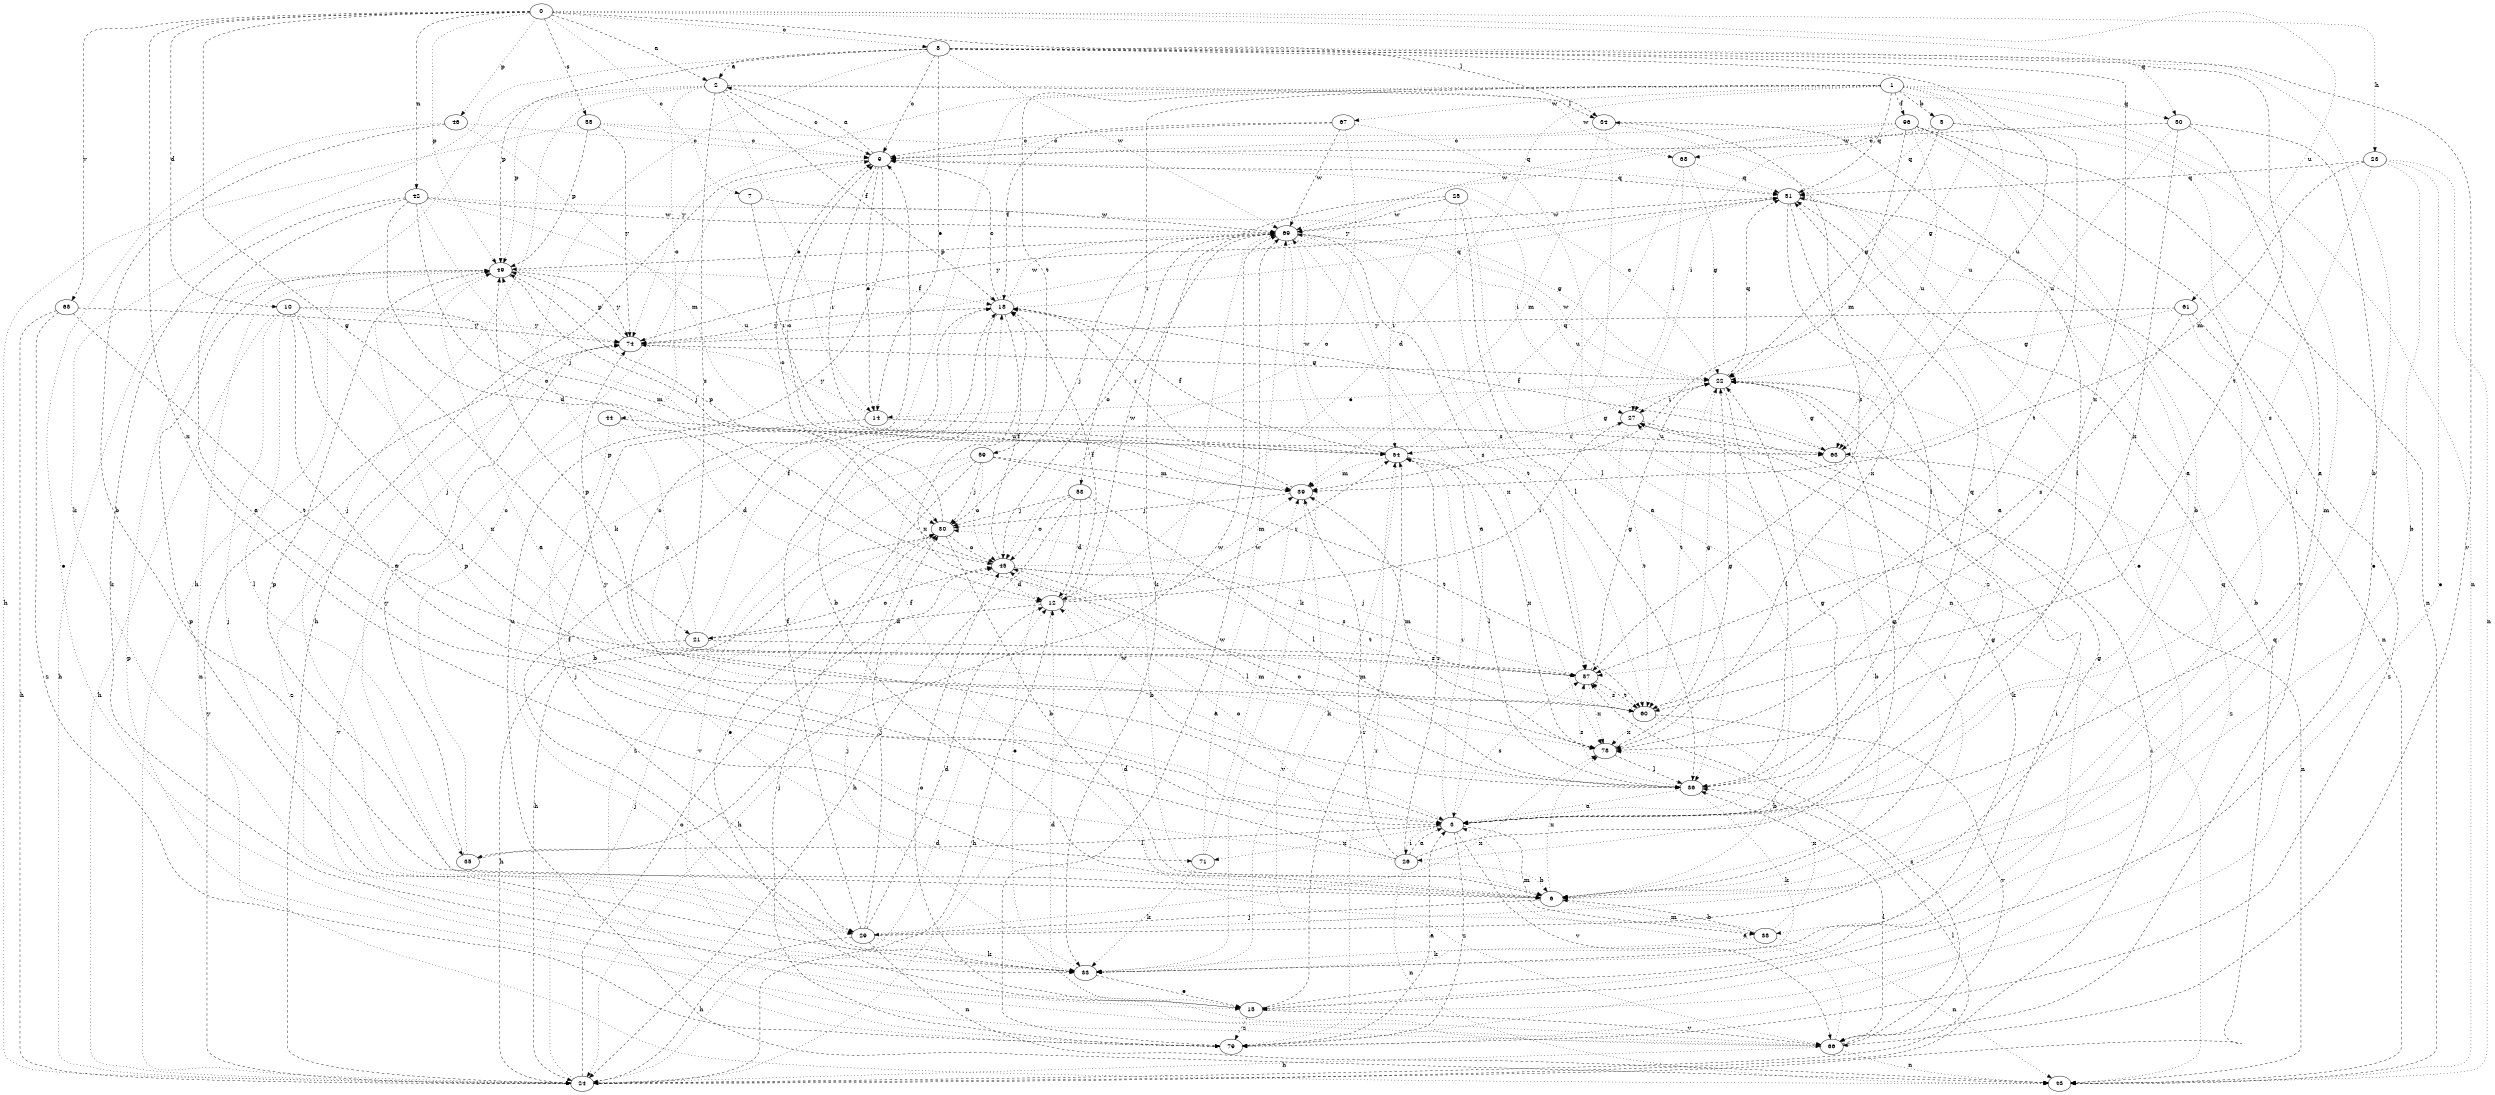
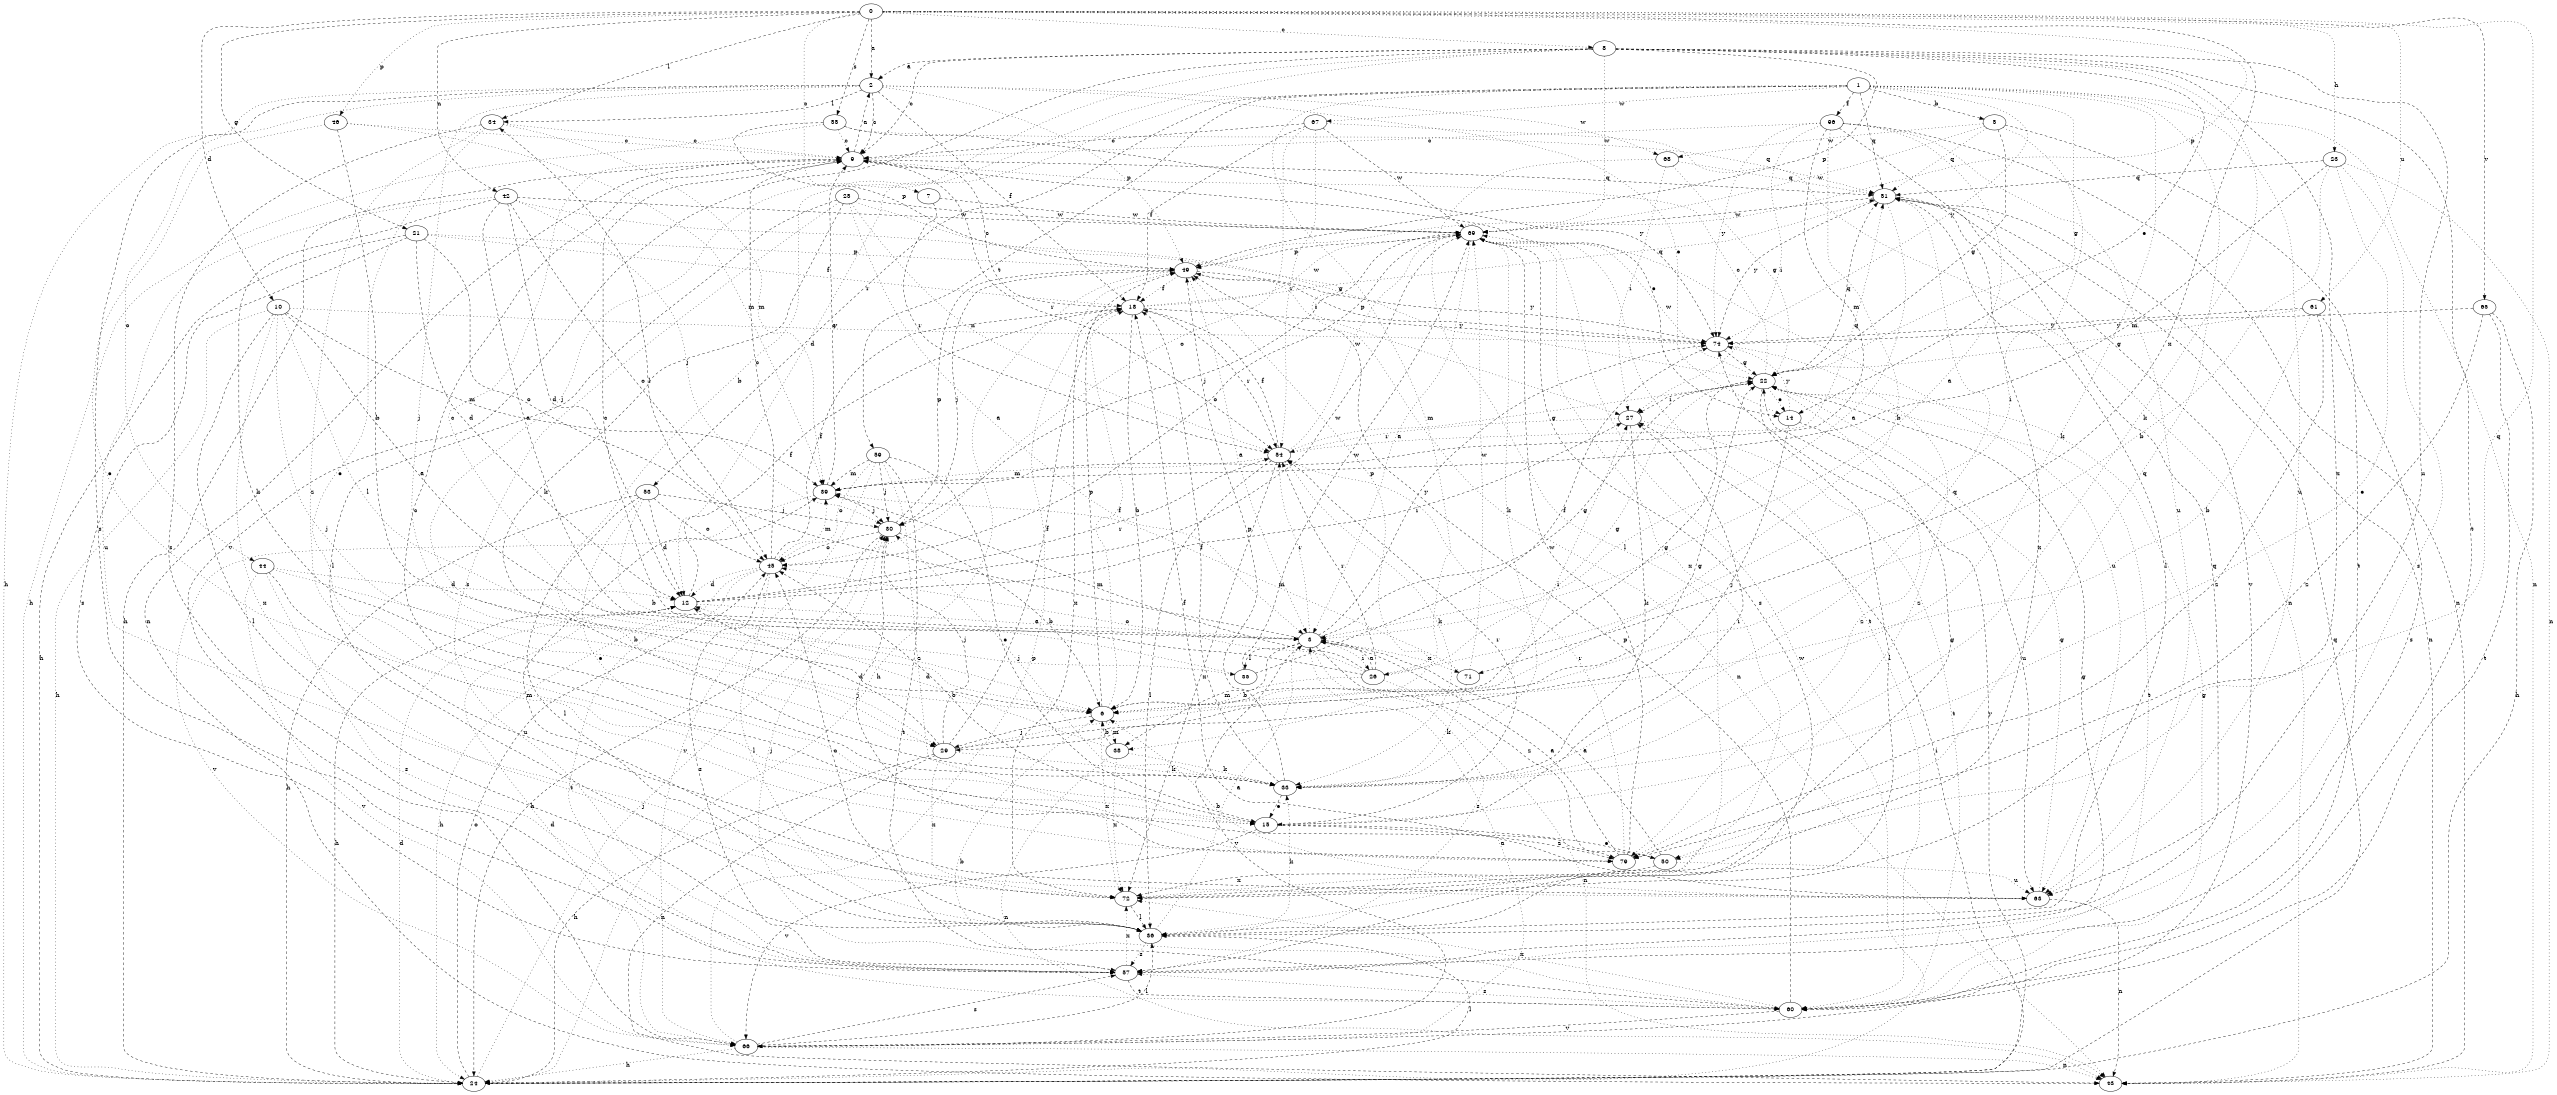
  strict digraph {
    edge [style=dashed]
    0
    2
    7
    8
    10
    21
    23
    34
    42
    46
    49
    50
    55
    61
    65
    71
    9
    14
    18
    24
    29
    44
    57
    68
    54
    69
    33
    63
    66
    60
    6
-   72 [label=78]
+   72
    74
    3
    35
    36
    39
    12
    45
    43
    51
    15
    79
    22
    30
    1
    5
    n48 [label=96]
    38
    53
    59
    67
    26
    27
    25
    0 -> 2 [label=a]
    0 -> 7 [label=c style=dotted]
    0 -> 8 [label=c style=dotted]
    0 -> 10 [label=d]
    0 -> 21 [label=g]
    0 -> 23 [label=h style=dotted]
    0 -> 34 [label=l]
    0 -> 42 [label=n]
    0 -> 46 [label=p style=dotted]
    0 -> 49 [label=p style=dotted]
    0 -> 50 [label=q style=dotted]
    0 -> 55 [label=s]
    0 -> 61 [label=u style=dotted]
    0 -> 65 [label=v]
    0 -> 71 [label=x]
    2 -> 34 [label=l]
    2 -> 49 [label=p style=dotted]
    2 -> 9 [label=c]
    2 -> 14 [label=e style=dotted]
    2 -> 18 [label=f]
    2 -> 24 [label=h style=dotted]
    2 -> 29 [label=j style=dotted]
    2 -> 44 [label=o style=dotted]
    2 -> 57 [label=s]
    2 -> 68 [label=w style=dotted]
    7 -> 54 [label=r]
    7 -> 69 [label=w]
    8 -> 2 [label=a]
    8 -> 49 [label=p]
    8 -> 9 [label=c]
    8 -> 14 [label=e]
    8 -> 29 [label=j style=dotted]
    8 -> 69 [label=w style=dotted]
    8 -> 33 [label=k style=dotted]
    8 -> 63 [label=u]
    8 -> 66 [label=v]
    8 -> 60 [label=t]
    8 -> 6 [label=b style=dotted]
    8 -> 72 [label=x]
    10 -> 24 [label=h style=dotted]
    10 -> 29 [label=j style=dotted]
    10 -> 72 [label=x style=dotted]
    10 -> 74 [label=y style=dotted]
    10 -> 3 [label=a]
    10 -> 35 [label=l style=dotted]
    10 -> 36 [label=l]
    10 -> 39 [label=m]
    21 -> 49 [label=p style=dotted]
    21 -> 18 [label=f style=dotted]
    21 -> 24 [label=h]
    21 -> 57 [label=s]
-   12 -> 21 [label=d]
+   21 -> 12 [label=d]
    21 -> 45 [label=o]
    23 -> 57 [label=s style=dotted]
    23 -> 6 [label=b style=dotted]
    23 -> 39 [label=m]
    23 -> 43 [label=n style=dotted]
    23 -> 51 [label=q]
    23 -> 15 [label=e style=dotted]
    34 -> 9 [label=c style=dotted]
    34 -> 57 [label=s]
    34 -> 39 [label=m style=dotted]
    34 -> 15 [label=e style=dotted]
    34 -> 79 [label=z style=dotted]
    42 -> 69 [label=w]
    42 -> 33 [label=k]
    42 -> 63 [label=u style=dotted]
    42 -> 3 [label=a]
    42 -> 12 [label=d]
    42 -> 45 [label=o]
    42 -> 22 [label=g style=dotted]
    42 -> 30 [label=j style=dotted]
    46 -> 9 [label=c style=dotted]
    46 -> 6 [label=b]
    46 -> 39 [label=m style=dotted]
    46 -> 15 [label=e style=dotted]
    49 -> 18 [label=f style=dotted]
    49 -> 24 [label=h style=dotted]
    49 -> 74 [label=y]
    49 -> 3 [label=a style=dotted]
    49 -> 43 [label=n style=dotted]
    49 -> 30 [label=j]
    50 -> 9 [label=c]
    50 -> 63 [label=u style=dotted]
    50 -> 72 [label=x]
    50 -> 3 [label=a]
-   50 -> 15 [label=e]
+   15 -> 50 [label=e]
    55 -> 49 [label=p]
    55 -> 9 [label=c style=dotted]
    55 -> 24 [label=h style=dotted]
    55 -> 74 [label=y]
    55 -> 51 [label=q style=dotted]
    61 -> 57 [label=s]
    61 -> 6 [label=b style=dotted]
    61 -> 74 [label=y]
    61 -> 79 [label=z]
    61 -> 22 [label=g style=dotted]
    65 -> 24 [label=h]
    65 -> 60 [label=t]
    65 -> 74 [label=y]
    65 -> 79 [label=z]
    71 -> 69 [label=w style=dotted]
    71 -> 33 [label=k style=dotted]
    71 -> 39 [label=m style=dotted]
    9 -> 2 [label=a]
    9 -> 14 [label=e]
    9 -> 24 [label=h]
    9 -> 54 [label=r]
-   9 -> 43 [label=u]
+   9 -> 43 [label=n]
    9 -> 51 [label=q]
    14 -> 29 [label=j]
    14 -> 63 [label=u]
    14 -> 74 [label=y style=dotted]
    18 -> 9 [label=c]
    18 -> 54 [label=r]
    18 -> 69 [label=w style=dotted]
    18 -> 6 [label=b]
    18 -> 72 [label=x]
    18 -> 74 [label=y]
    18 -> 51 [label=q style=dotted]
    24 -> 69 [label=w style=dotted]
    24 -> 74 [label=y]
    24 -> 36 [label=l]
    24 -> 12 [label=d style=dotted]
    24 -> 45 [label=o]
    24 -> 51 [label=q]
    24 -> 30 [label=j style=dotted]
    24 -> 27 [label=i]
    29 -> 18 [label=f]
    29 -> 24 [label=h]
    29 -> 33 [label=k style=dotted]
    29 -> 72 [label=x style=dotted]
    29 -> 12 [label=d]
    29 -> 43 [label=n]
    29 -> 22 [label=g]
    29 -> 30 [label=j]
    29 -> 27 [label=i style=dotted]
    44 -> 57 [label=s style=dotted]
    44 -> 63 [label=u]
    44 -> 66 [label=v style=dotted]
    44 -> 6 [label=b style=dotted]
    44 -> 12 [label=d style=dotted]
    57 -> 60 [label=t]
    57 -> 72 [label=x style=dotted]
    57 -> 22 [label=g]
    57 -> 30 [label=j style=dotted]
    68 -> 36 [label=l style=dotted]
    68 -> 51 [label=q style=dotted]
    68 -> 22 [label=g style=dotted]
    68 -> 27 [label=i style=dotted]
    54 -> 18 [label=f]
    54 -> 69 [label=w style=dotted]
    54 -> 33 [label=k style=dotted]
    54 -> 72 [label=x]
    54 -> 36 [label=l]
    54 -> 39 [label=m style=dotted]
    54 -> 51 [label=q style=dotted]
    54 -> 22 [label=g style=dotted]
    69 -> 49 [label=p]
    69 -> 57 [label=s]
    69 -> 33 [label=k style=dotted]
    69 -> 63 [label=u style=dotted]
    69 -> 60 [label=t style=dotted]
    69 -> 72 [label=x style=dotted]
    69 -> 3 [label=a style=dotted]
    69 -> 45 [label=o]
    69 -> 30 [label=j]
    33 -> 49 [label=p]
    33 -> 18 [label=f]
    33 -> 51 [label=q style=dotted]
    33 -> 15 [label=e]
    33 -> 30 [label=j style=dotted]
    63 -> 18 [label=f]
    63 -> 6 [label=b style=dotted]
    63 -> 43 [label=n]
    63 -> 22 [label=g style=dotted]
    66 -> 49 [label=p style=dotted]
    66 -> 24 [label=h style=dotted]
    66 -> 57 [label=s]
    66 -> 3 [label=a style=dotted]
    66 -> 36 [label=l]
    66 -> 12 [label=d style=dotted]
    66 -> 43 [label=n style=dotted]
    60 -> 49 [label=p]
    60 -> 57 [label=s style=dotted]
    60 -> 66 [label=v]
    60 -> 6 [label=b style=dotted]
    60 -> 72 [label=x style=dotted]
    60 -> 22 [label=g style=dotted]
    6 -> 49 [label=p]
    6 -> 18 [label=f style=dotted]
    6 -> 29 [label=j]
    6 -> 72 [label=x style=dotted]
    6 -> 22 [label=g]
    6 -> 38 [label=m style=dotted]
    72 -> 36 [label=l]
    72 -> 39 [label=m]
    72 -> 22 [label=g]
    74 -> 49 [label=p]
    74 -> 79 [label=z style=dotted]
    74 -> 22 [label=g]
    3 -> 34 [label=l]
    3 -> 71 [label=x style=dotted]
    3 -> 57 [label=s style=dotted]
    3 -> 54 [label=r style=dotted]
    3 -> 66 [label=v]
    3 -> 74 [label=y]
    3 -> 35 [label=l]
    3 -> 79 [label=z]
    3 -> 22 [label=g]
    3 -> 38 [label=m]
    3 -> 26 [label=i style=dotted]
    35 -> 9 [label=c style=dotted]
    35 -> 69 [label=w]
-   35 -> 74 [label=y]
+   35 -> 74 [label=f]
    36 -> 57 [label=s style=dotted]
    36 -> 33 [label=k style=dotted]
    36 -> 3 [label=a style=dotted]
    36 -> 45 [label=o]
    36 -> 51 [label=q]
    39 -> 9 [label=c]
    39 -> 66 [label=v style=dotted]
    39 -> 30 [label=j]
    12 -> 18 [label=f]
    12 -> 24 [label=h]
    12 -> 54 [label=r]
    12 -> 69 [label=w]
    12 -> 3 [label=a style=dotted]
    12 -> 27 [label=i]
    45 -> 9 [label=c]
    45 -> 18 [label=f]
    45 -> 24 [label=h style=dotted]
    45 -> 57 [label=s]
    45 -> 60 [label=t style=dotted]
    45 -> 36 [label=l style=dotted]
    45 -> 39 [label=m style=dotted]
    45 -> 12 [label=d style=dotted]
    51 -> 69 [label=w]
    51 -> 72 [label=x]
    51 -> 74 [label=y]
    51 -> 3 [label=a style=dotted]
    51 -> 36 [label=l]
    51 -> 43 [label=n]
    15 -> 54 [label=r]
    15 -> 66 [label=v]
    15 -> 45 [label=o]
    15 -> 79 [label=z]
    15 -> 27 [label=i]
    79 -> 54 [label=r style=dotted]
    79 -> 69 [label=w]
    79 -> 3 [label=a]
    79 -> 30 [label=j]
    22 -> 9 [label=c style=dotted]
    22 -> 14 [label=e style=dotted]
    22 -> 69 [label=w style=dotted]
    22 -> 60 [label=t style=dotted]
    22 -> 36 [label=l]
    22 -> 51 [label=q]
    22 -> 79 [label=z style=dotted]
    22 -> 27 [label=i]
    30 -> 49 [label=p]
    30 -> 24 [label=h]
    30 -> 6 [label=b]
    30 -> 45 [label=o]
    1 -> 50 [label=q style=dotted]
    1 -> 33 [label=k style=dotted]
    1 -> 63 [label=u style=dotted]
    1 -> 74 [label=y style=dotted]
    1 -> 12 [label=d style=dotted]
    1 -> 43 [label=n style=dotted]
    1 -> 51 [label=q]
    1 -> 22 [label=g style=dotted]
    1 -> 5 [label=b]
    1 -> n48 [label=f]
    1 -> 38 [label=m style=dotted]
    1 -> 53 [label=r]
    1 -> 59 [label=t]
    1 -> 67 [label=w style=dotted]
    5 -> 68 [label=w style=dotted]
    5 -> 69 [label=w style=dotted]
    5 -> 60 [label=t]
    5 -> 51 [label=q style=dotted]
    5 -> 22 [label=g]
    5 -> 26 [label=i style=dotted]
    n48 -> 9 [label=c style=dotted]
    n48 -> 63 [label=u style=dotted]
    n48 -> 66 [label=v]
    n48 -> 6 [label=b style=dotted]
    n48 -> 74 [label=y style=dotted]
    n48 -> 3 [label=a style=dotted]
    n48 -> 39 [label=m]
    n48 -> 43 [label=n]
    n48 -> 27 [label=i style=dotted]
    38 -> 33 [label=k style=dotted]
    38 -> 6 [label=b]
    38 -> 72 [label=x style=dotted]
    38 -> 12 [label=d style=dotted]
    38 -> 43 [label=n style=dotted]
    53 -> 24 [label=h]
    53 -> 6 [label=b style=dotted]
    53 -> 36 [label=l]
    53 -> 12 [label=d]
    53 -> 45 [label=o]
    53 -> 15 [label=e style=dotted]
    53 -> 30 [label=j]
    59 -> 66 [label=v style=dotted]
    59 -> 60 [label=t]
    59 -> 39 [label=m]
    59 -> 45 [label=o style=dotted]
    59 -> 15 [label=e]
    59 -> 79 [label=z style=dotted]
    59 -> 30 [label=j]
    67 -> 9 [label=c]
    67 -> 18 [label=f]
+   67 -> 54 [label=r style=dotted]
    67 -> 69 [label=w]
    67 -> 45 [label=o style=dotted]
    67 -> 43 [label=n style=dotted]
    26 -> 49 [label=p style=dotted]
    26 -> 9 [label=c]
    26 -> 54 [label=r]
    26 -> 6 [label=b style=dotted]
    26 -> 3 [label=a]
    26 -> 39 [label=m]
    26 -> 45 [label=o style=dotted]
    26 -> 43 [label=n style=dotted]
-   26 -> 22 [label=g]
+   26 -> 22 [label=g style=dotted]
    27 -> 54 [label=r style=dotted]
    27 -> 33 [label=k]
    27 -> 60 [label=t style=dotted]
    25 -> 57 [label=s style=dotted]
-   25 -> 54 [label=r style=dotted]
+   25 -> 54 [label=n style=dotted]
    25 -> 69 [label=w]
    25 -> 33 [label=k]
    25 -> 3 [label=a style=dotted]
    25 -> 36 [label=l]
    25 -> 27 [label=i style=dotted]
  }
